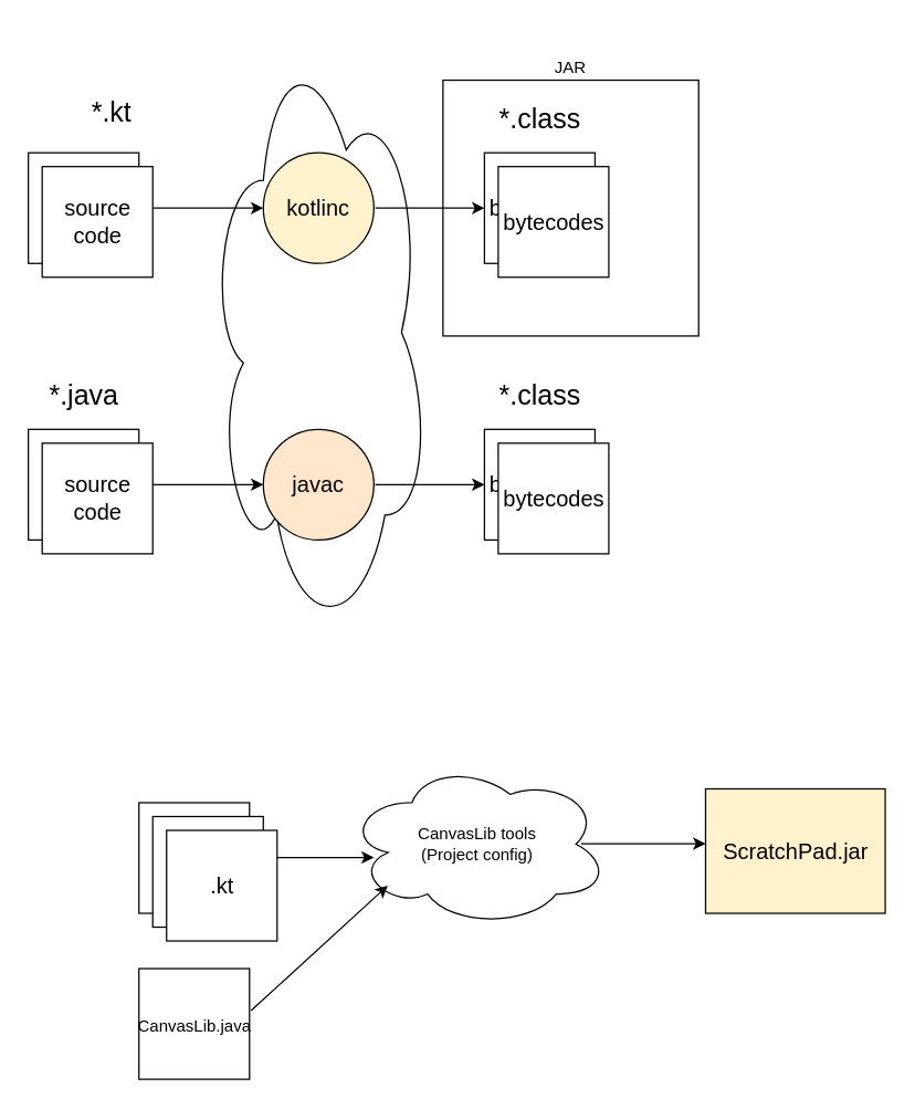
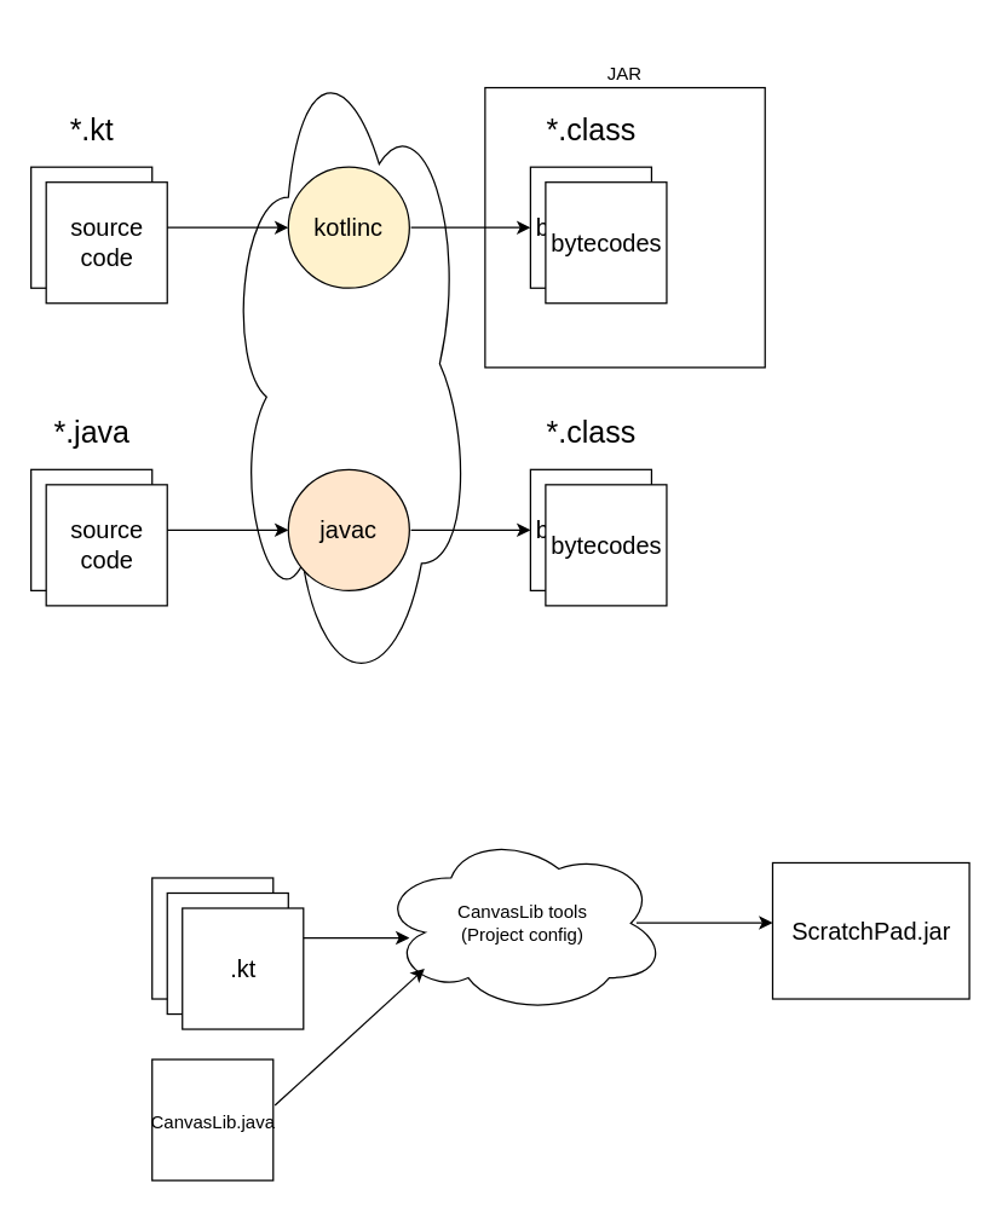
  <mxCell id="0" />
  <mxCell id="1" parent="0" />
  <mxCell id="2" value="" style="ellipse;shape=cloud;whiteSpace=wrap;html=1;" parent="1" vertex="1"><mxGeometry x="150" y="20" width="160" height="440" as="geometry" /></mxCell>
  <mxCell id="3" value="JAR" style="whiteSpace=wrap;html=1;aspect=fixed;labelPosition=center;verticalLabelPosition=top;align=center;verticalAlign=bottom;" parent="1" vertex="1"><mxGeometry x="320" y="57.5" width="185" height="185" as="geometry" /></mxCell>
  <mxCell id="4" value="source&lt;br style=&quot;font-size: 16px;&quot;&gt;code" style="html=1;fontSize=16;" parent="1" vertex="1"><mxGeometry x="20" y="110" width="80" height="80" as="geometry" /></mxCell>
  <mxCell id="5" value="" style="endArrow=classic;html=1;" parent="1" source="4" edge="1"><mxGeometry width="50" height="50" relative="1" as="geometry"><mxPoint x="190" y="50" as="sourcePoint" /><mxPoint x="190" y="150" as="targetPoint" /></mxGeometry></mxCell>
- <mxCell id="6" value="*.kt" style="text;html=1;align=center;verticalAlign=middle;resizable=0;points=[];autosize=1;fontSize=20;" parent="1" vertex="1"><mxGeometry x="60" y="65" width="40" height="30" as="geometry" /></mxCell>
+ <mxCell id="6" value="*.kt" style="text;html=1;align=center;verticalAlign=middle;resizable=0;points=[];autosize=1;fontSize=20;" parent="1" vertex="1"><mxGeometry x="40" y="70" width="40" height="30" as="geometry" /></mxCell>
  <mxCell id="7" value="kotlinc" style="ellipse;whiteSpace=wrap;html=1;aspect=fixed;fontSize=16;fillColor=#fff2cc;" parent="1" vertex="1"><mxGeometry x="190" y="110" width="80" height="80" as="geometry" /></mxCell>
  <mxCell id="8" value="bytecodes" style="html=1;fontSize=16;" parent="1" vertex="1"><mxGeometry x="350" y="110" width="80" height="80" as="geometry" /></mxCell>
  <mxCell id="9" value="" style="endArrow=classic;html=1;" parent="1" target="8" edge="1"><mxGeometry width="50" height="50" relative="1" as="geometry"><mxPoint x="271" y="150" as="sourcePoint" /><mxPoint x="200" y="160" as="targetPoint" /></mxGeometry></mxCell>
  <mxCell id="10" value="*.class" style="text;html=1;align=center;verticalAlign=middle;resizable=0;points=[];autosize=1;fontSize=20;" parent="1" vertex="1"><mxGeometry x="355" y="70" width="70" height="30" as="geometry" /></mxCell>
  <mxCell id="11" value="source&lt;br style=&quot;font-size: 16px;&quot;&gt;code" style="html=1;fontSize=16;" parent="1" vertex="1"><mxGeometry x="30" y="120" width="80" height="80" as="geometry" /></mxCell>
  <mxCell id="12" value="bytecodes" style="html=1;fontSize=16;" parent="1" vertex="1"><mxGeometry x="360" y="120" width="80" height="80" as="geometry" /></mxCell>
  <mxCell id="13" value="source&lt;br style=&quot;font-size: 16px;&quot;&gt;code" style="html=1;fontSize=16;" parent="1" vertex="1"><mxGeometry x="20" y="310" width="80" height="80" as="geometry" /></mxCell>
  <mxCell id="14" value="" style="endArrow=classic;html=1;" parent="1" source="13" edge="1"><mxGeometry width="50" height="50" relative="1" as="geometry"><mxPoint x="190" y="250" as="sourcePoint" /><mxPoint x="190" y="350" as="targetPoint" /></mxGeometry></mxCell>
  <mxCell id="15" value="*.java" style="text;html=1;align=center;verticalAlign=middle;resizable=0;points=[];autosize=1;fontSize=20;" parent="1" vertex="1"><mxGeometry x="25" y="270" width="70" height="30" as="geometry" /></mxCell>
  <mxCell id="16" value="javac" style="ellipse;whiteSpace=wrap;html=1;aspect=fixed;fontSize=16;fillColor=#ffe6cc;" parent="1" vertex="1"><mxGeometry x="190" y="310" width="80" height="80" as="geometry" /></mxCell>
  <mxCell id="17" value="bytecodes" style="html=1;fontSize=16;" parent="1" vertex="1"><mxGeometry x="350" y="310" width="80" height="80" as="geometry" /></mxCell>
  <mxCell id="18" value="" style="endArrow=classic;html=1;" parent="1" target="17" edge="1"><mxGeometry width="50" height="50" relative="1" as="geometry"><mxPoint x="271" y="350" as="sourcePoint" /><mxPoint x="200" y="360" as="targetPoint" /></mxGeometry></mxCell>
  <mxCell id="19" value="*.class" style="text;html=1;align=center;verticalAlign=middle;resizable=0;points=[];autosize=1;fontSize=20;" parent="1" vertex="1"><mxGeometry x="355" y="270" width="70" height="30" as="geometry" /></mxCell>
  <mxCell id="20" value="source&lt;br style=&quot;font-size: 16px;&quot;&gt;code" style="html=1;fontSize=16;" parent="1" vertex="1"><mxGeometry x="30" y="320" width="80" height="80" as="geometry" /></mxCell>
  <mxCell id="21" value="bytecodes" style="html=1;fontSize=16;" parent="1" vertex="1"><mxGeometry x="360" y="320" width="80" height="80" as="geometry" /></mxCell>
  <mxCell id="22" value=".kt" style="html=1;fontSize=16;" parent="1" vertex="1"><mxGeometry x="100" y="580" width="80" height="80" as="geometry" /></mxCell>
  <mxCell id="23" value="CanvasLib tools&lt;br&gt;(Project config)" style="ellipse;shape=cloud;whiteSpace=wrap;html=1;" parent="1" vertex="1"><mxGeometry x="250" y="550" width="190" height="120" as="geometry" /></mxCell>
- <mxCell id="24" value="ScratchPad.jar" style="html=1;fontSize=16;fillColor=#fff2cc;" parent="1" vertex="1"><mxGeometry x="510" y="570" width="130" height="90" as="geometry" /></mxCell>
+ <mxCell id="24" value="ScratchPad.jar" style="html=1;fontSize=16;" parent="1" vertex="1"><mxGeometry x="510" y="570" width="130" height="90" as="geometry" /></mxCell>
  <mxCell id="25" value="" style="endArrow=classic;html=1;" parent="1" edge="1"><mxGeometry width="50" height="50" relative="1" as="geometry"><mxPoint x="180" y="619.66" as="sourcePoint" /><mxPoint x="270" y="619.66" as="targetPoint" /></mxGeometry></mxCell>
  <mxCell id="26" value="" style="endArrow=classic;html=1;" parent="1" edge="1"><mxGeometry width="50" height="50" relative="1" as="geometry"><mxPoint x="420" y="609.66" as="sourcePoint" /><mxPoint x="510" y="609.66" as="targetPoint" /></mxGeometry></mxCell>
  <mxCell id="27" value="&lt;font style=&quot;font-size: 12px&quot;&gt;CanvasLib.java&lt;/font&gt;" style="html=1;fontSize=16;" parent="1" vertex="1"><mxGeometry x="100" y="700" width="80" height="80" as="geometry" /></mxCell>
  <mxCell id="28" value="" style="endArrow=classic;html=1;exitX=1.014;exitY=0.38;exitDx=0;exitDy=0;exitPerimeter=0;" parent="1" source="27" edge="1"><mxGeometry width="50" height="50" relative="1" as="geometry"><mxPoint x="190" y="629.66" as="sourcePoint" /><mxPoint x="280" y="640" as="targetPoint" /></mxGeometry></mxCell>
  <mxCell id="29" value=".kt" style="html=1;fontSize=16;" parent="1" vertex="1"><mxGeometry x="110" y="590" width="80" height="80" as="geometry" /></mxCell>
  <mxCell id="30" value=".kt" style="html=1;fontSize=16;" parent="1" vertex="1"><mxGeometry x="120" y="600" width="80" height="80" as="geometry" /></mxCell>
